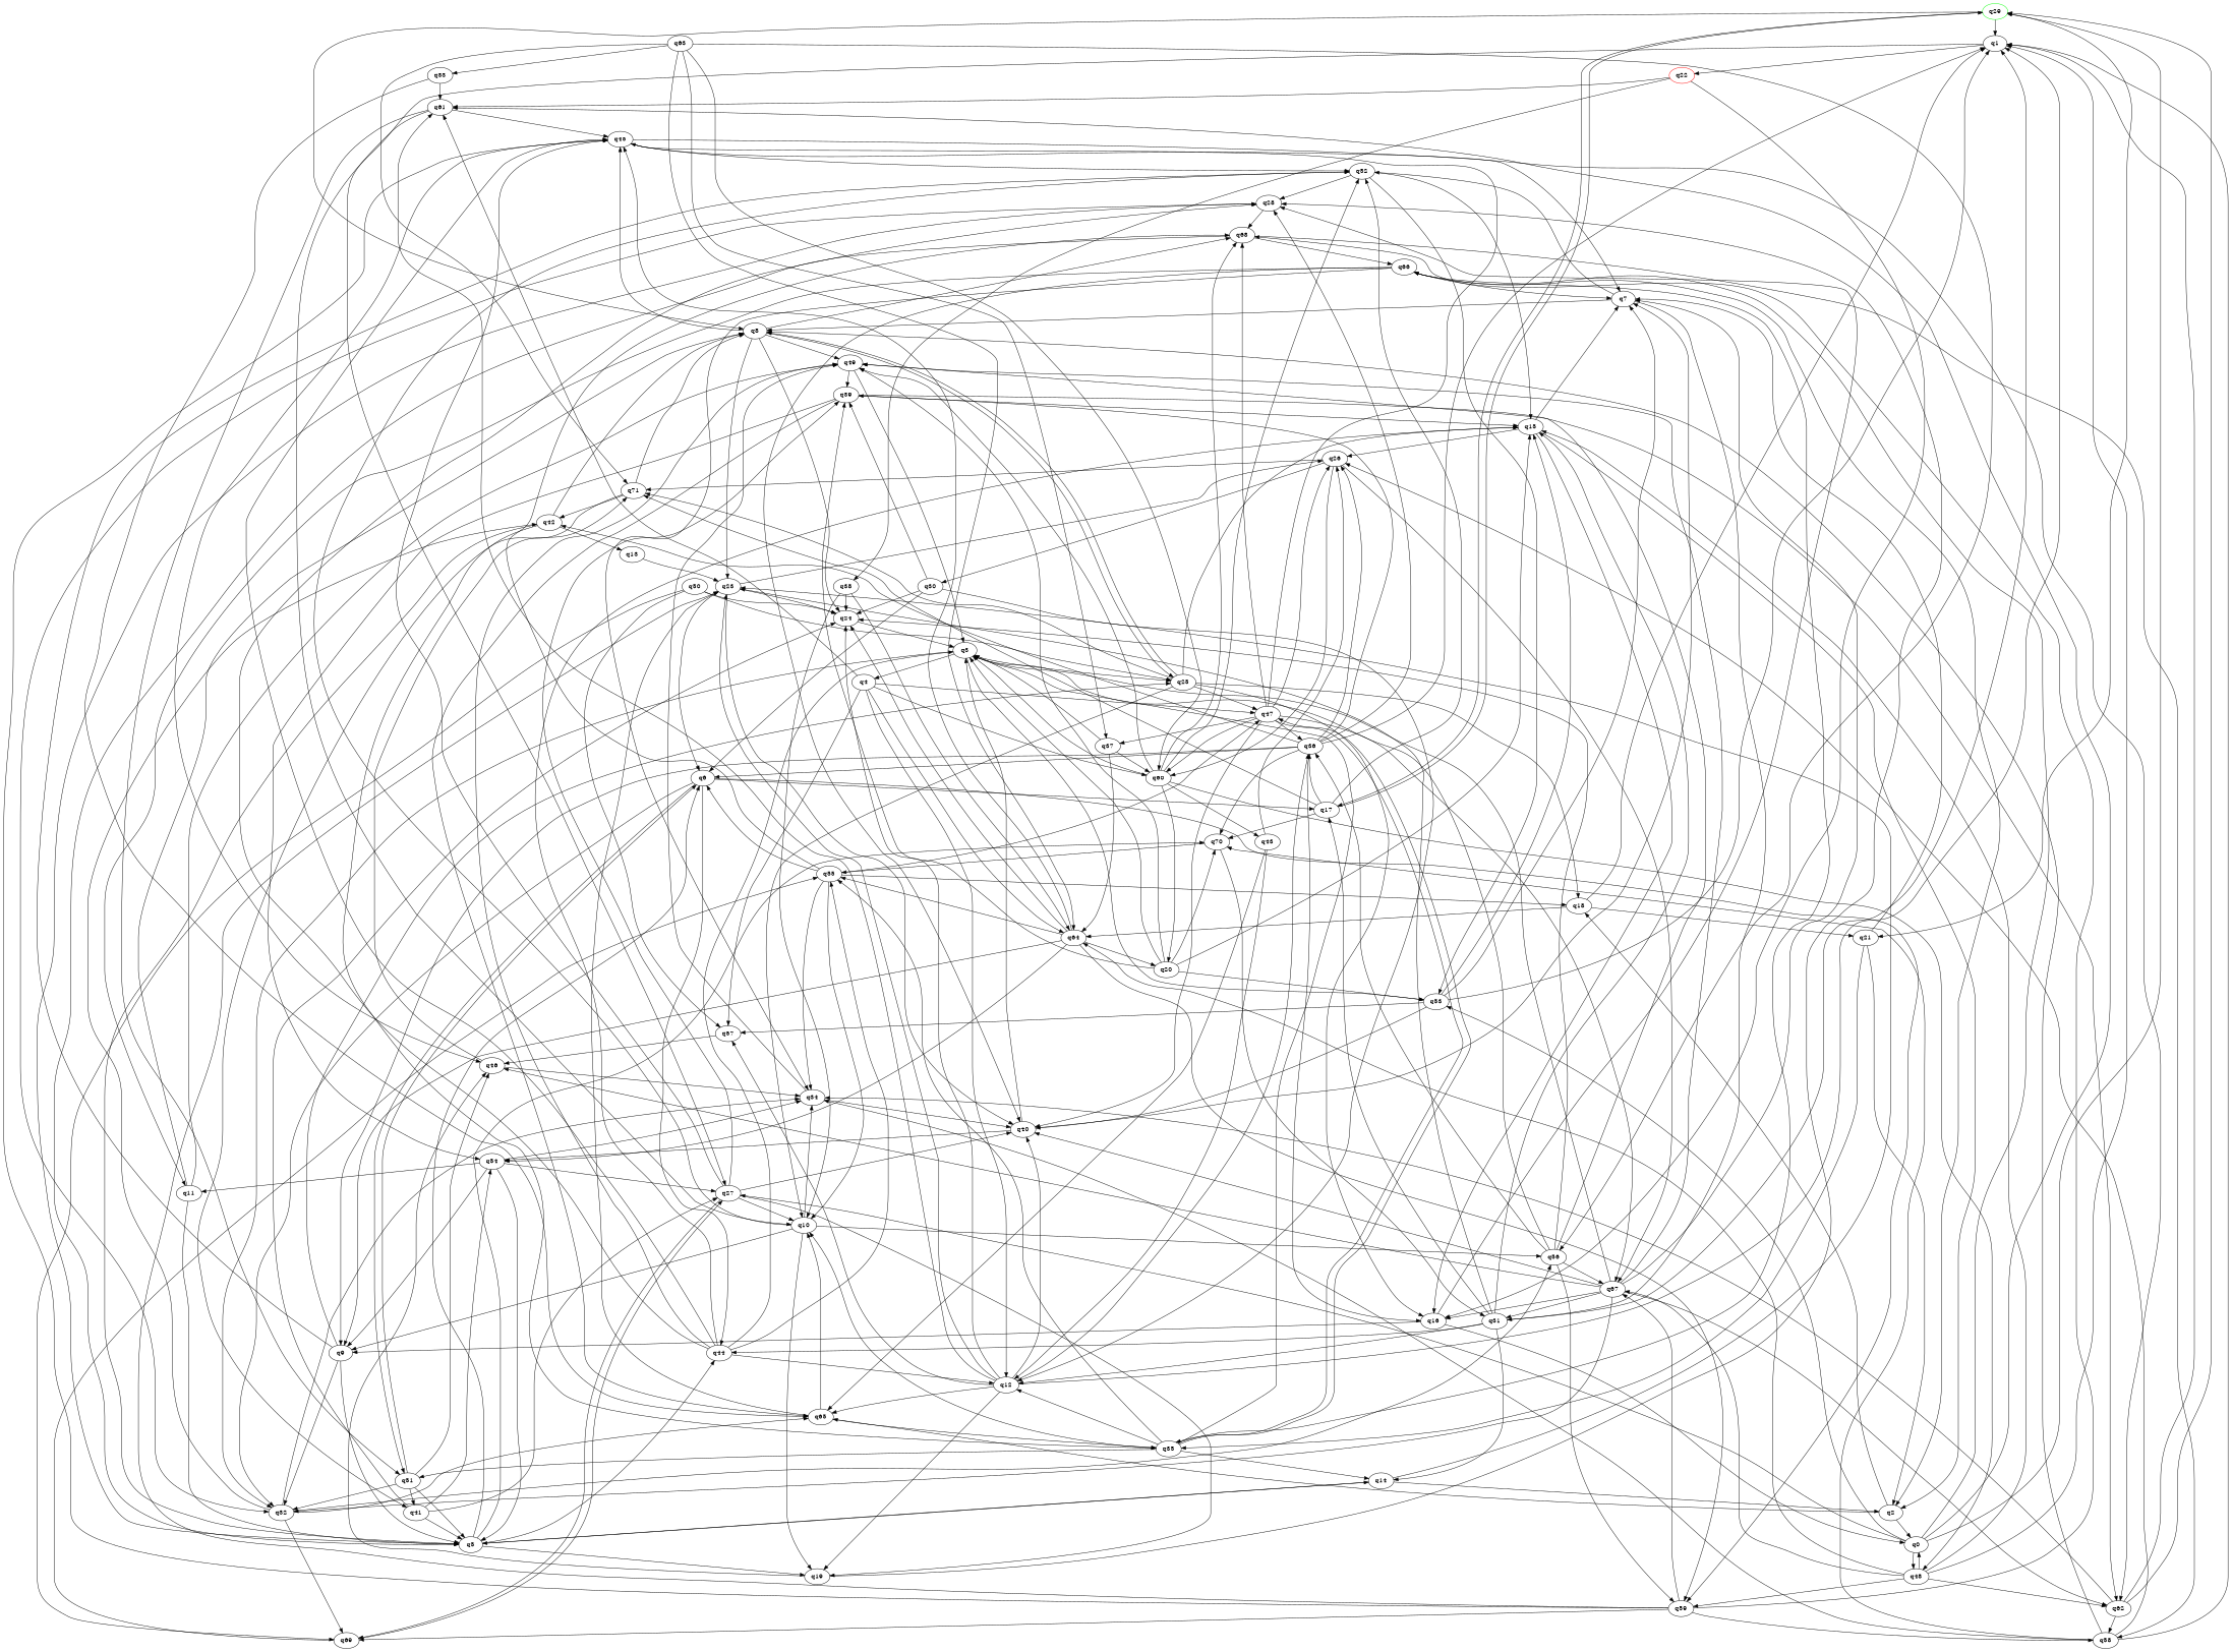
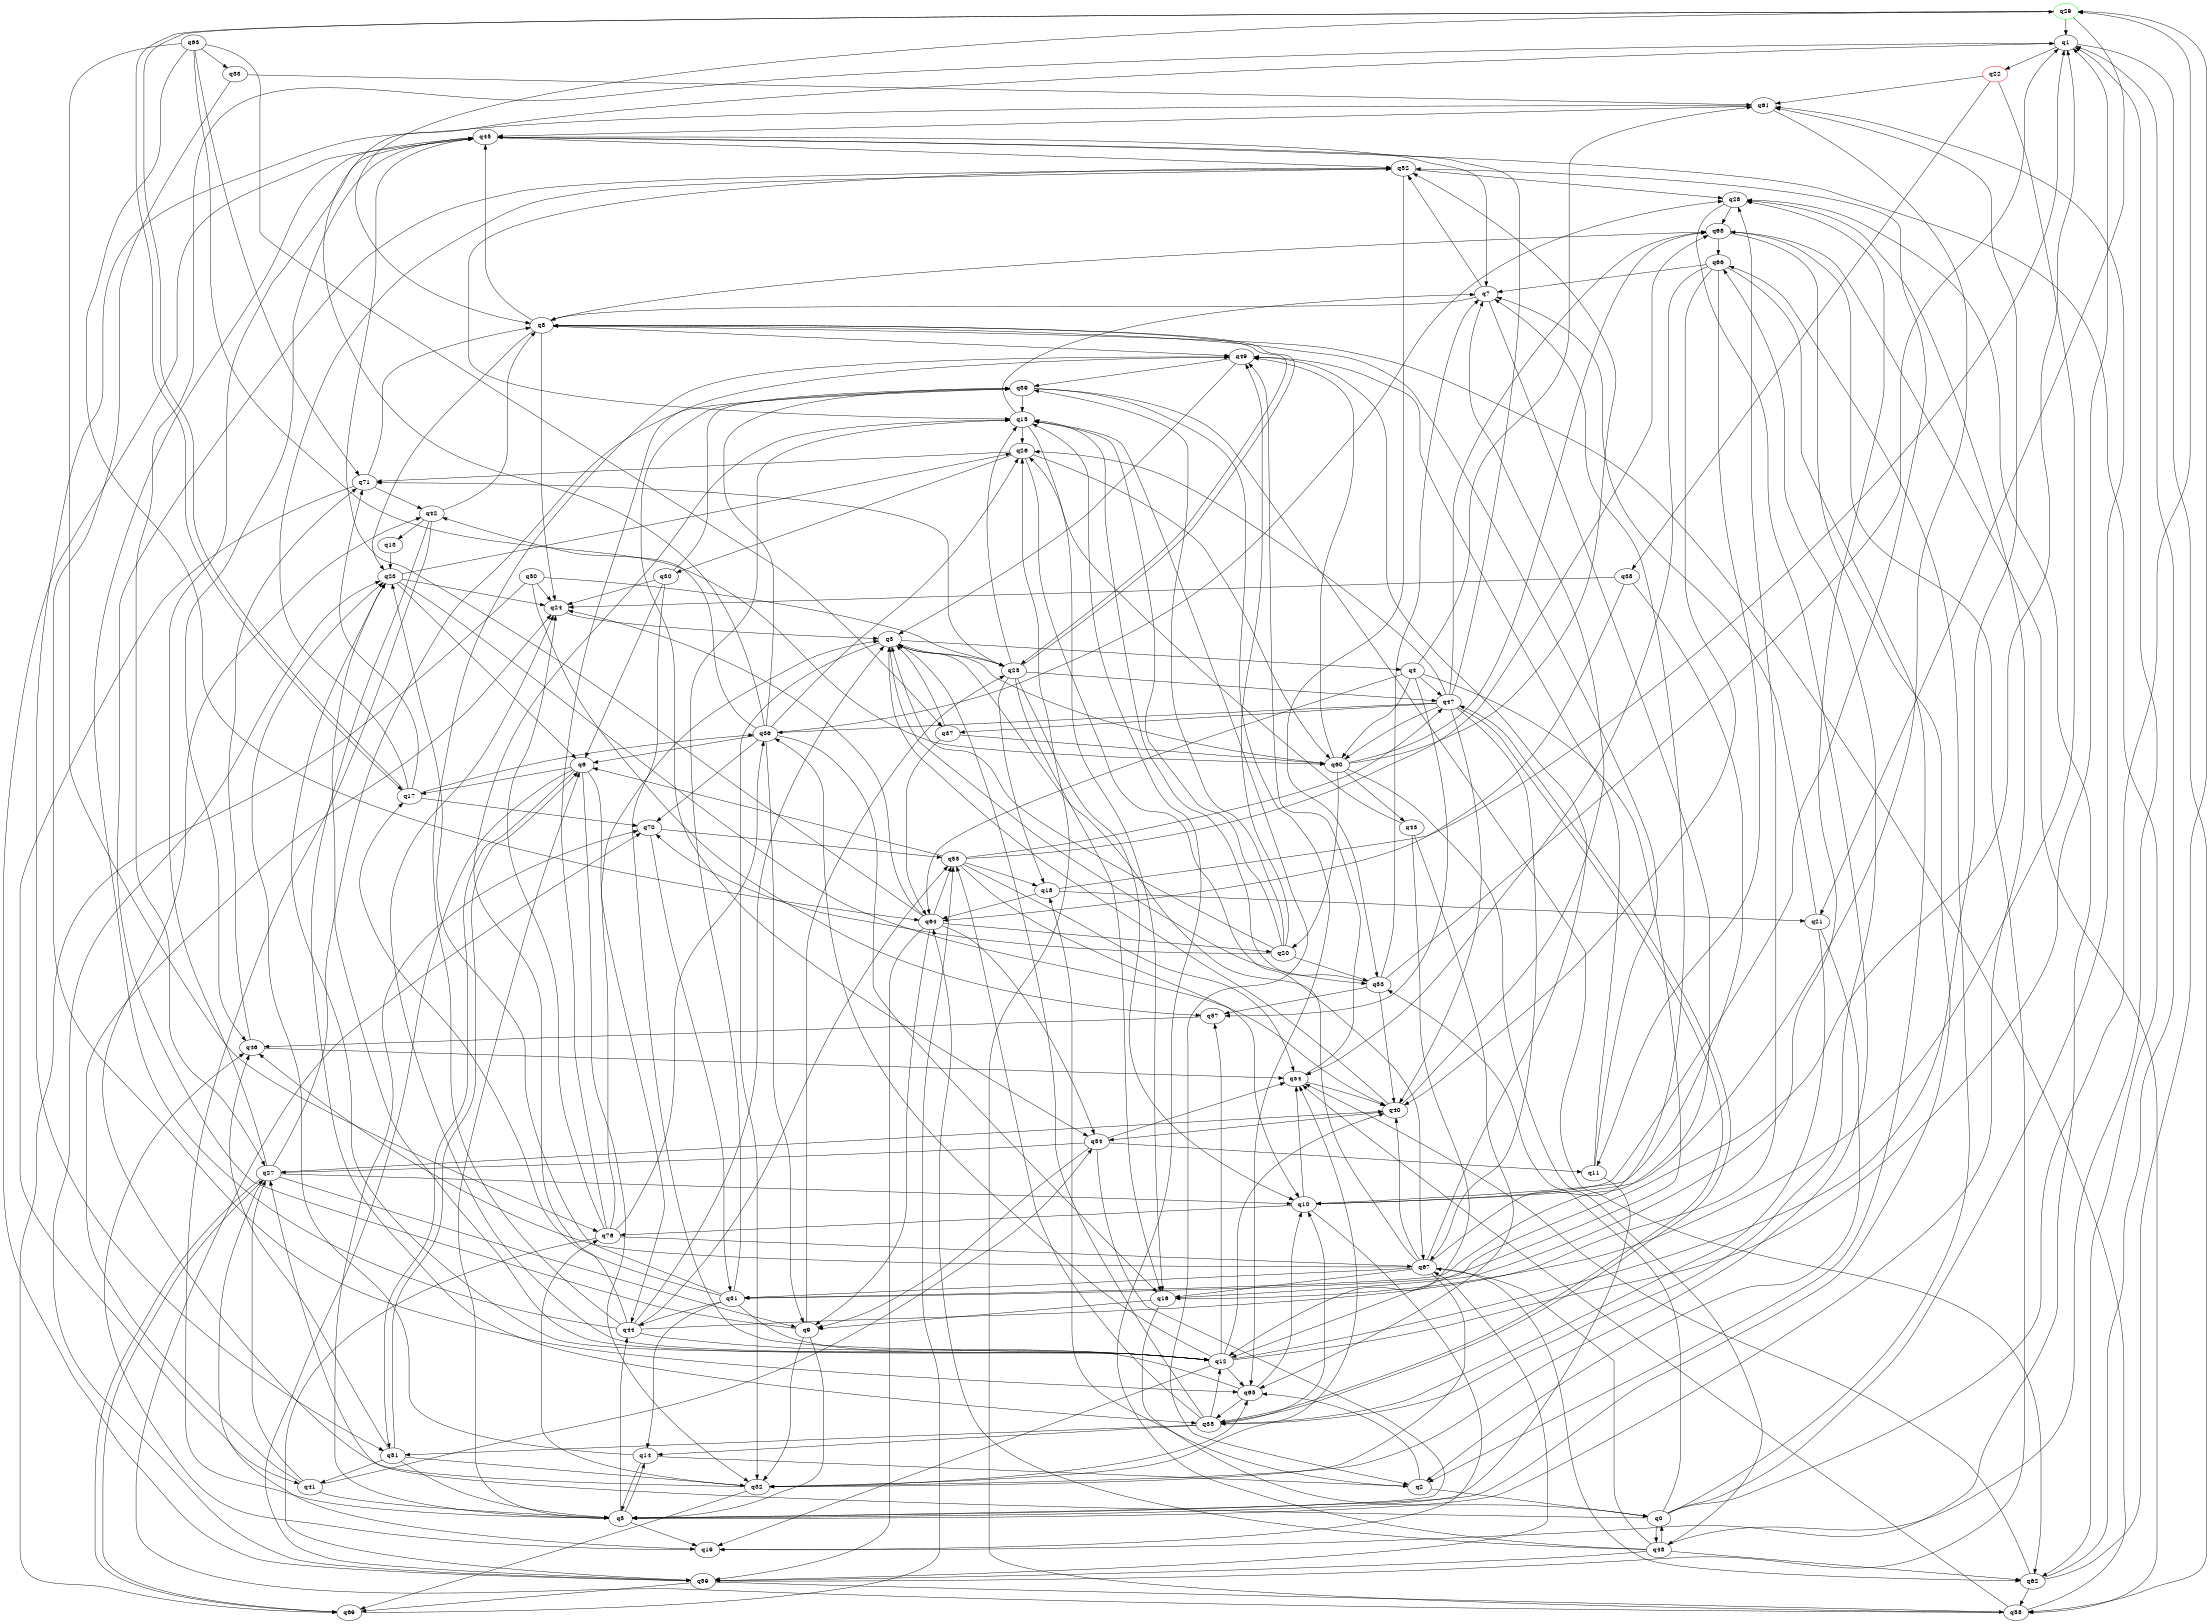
  digraph {
    q29 [color=green initial=1]
    q1
    q17
    q8
    q21
    q22 [color=red final=1]
    q27
    q71
    q36
    q52
    q70
    q45
    q23
    q25
    q24
    q68
    q49
    q7
    q2
    q35
    q61
    q16
    q38
    q10
    q51
    q0
    q9
    q28
    q64
    q48
    q53
    q66
    q19
    q40
    q39
    q69
    q59
    q15
    q67
    q62
    q57
    q34
    q11
    q46
-   q56
+   q56 [label=q76]
    q3
    q54
    q65
    q55
    q20
    q58
    q26
    q32
    q31
    q5
    q6
    q41
    q18
    q12
    q47
    q14
    q4
    q60
    q42
    q37
    q43
    q13
    q30
    q44
    q33
    q50
    q63
    q29 -> q1
    q29 -> q17
    q29 -> q8
    q29 -> q21
    q1 -> q22
    q1 -> q27
    q17 -> q29
    q17 -> q71
    q17 -> q36
    q17 -> q52
    q17 -> q70
    q8 -> q45
    q8 -> q23
    q8 -> q25
    q8 -> q24
    q8 -> q68
    q8 -> q49
    q21 -> q7
    q21 -> q2
    q21 -> q35
    q22 -> q61
    q22 -> q16
    q22 -> q38
    q27 -> q45
    q27 -> q10
    q27 -> q19
    q27 -> q40
    q27 -> q39
    q27 -> q69
    q71 -> q8
    q71 -> q41
    q71 -> q42
    q36 -> q1
    q36 -> q70
    q36 -> q16
    q36 -> q9
    q36 -> q28
    q36 -> q39
    q36 -> q26
    q36 -> q6
    q36 -> q42
    q52 -> q28
    q52 -> q53
    q52 -> q15
    q70 -> q55
    q70 -> q31
    q45 -> q52
    q45 -> q7
    q45 -> q62
    q45 -> q46
    q23 -> q24
    q23 -> q40
    q23 -> q26
    q23 -> q6
    q25 -> q8
    q25 -> q71
    q25 -> q16
    q25 -> q10
    q25 -> q15
    q25 -> q18
    q25 -> q47
    q24 -> q3
    q68 -> q66
    q68 -> q58
    q68 -> q5
    q49 -> q39
    q49 -> q3
    q7 -> q8
    q7 -> q52
    q7 -> q31
    q2 -> q0
    q2 -> q65
    q2 -> q18
    q35 -> q10
    q35 -> q51
    q35 -> q66
    q35 -> q3
    q35 -> q55
    q35 -> q12
    q35 -> q47
    q35 -> q14
    q61 -> q45
    q61 -> q10
    q61 -> q51
    q16 -> q0
    q16 -> q9
    q16 -> q28
    q38 -> q24
    q38 -> q10
    q38 -> q64
    q10 -> q52
-   q10 -> q9
+   q27 -> q9
    q10 -> q19
    q10 -> q34
    q10 -> q56
    q51 -> q46
    q51 -> q32
    q51 -> q5
    q51 -> q6
    q51 -> q41
    q0 -> q29
    q0 -> q27
    q0 -> q61
    q0 -> q48
    q0 -> q53
    q0 -> q66
    q9 -> q52
    q9 -> q25
    q9 -> q32
    q9 -> q5
    q28 -> q68
    q28 -> q32
    q64 -> q45
    q64 -> q24
    q64 -> q9
    q64 -> q59
    q64 -> q54
    q64 -> q55
    q64 -> q20
    q48 -> q1
    q48 -> q0
    q48 -> q64
    q48 -> q59
    q48 -> q15
    q48 -> q67
    q48 -> q62
    q53 -> q1
    q53 -> q7
    q53 -> q40
    q53 -> q15
    q53 -> q57
    q66 -> q7
    q66 -> q2
    q66 -> q40
    q66 -> q34
    q66 -> q11
    q19 -> q28
    q19 -> q46
    q40 -> q7
    q40 -> q3
    q40 -> q54
    q39 -> q15
    q39 -> q62
    q39 -> q54
    q39 -> q65
    q69 -> q27
    q69 -> q55
    q59 -> q45
    q59 -> q23
    q59 -> q68
    q59 -> q69
    q59 -> q67
    q59 -> q58
    q15 -> q7
    q15 -> q2
    q15 -> q16
    q15 -> q26
    q67 -> q49
    q67 -> q7
    q67 -> q16
    q67 -> q40
    q67 -> q62
    q67 -> q46
    q67 -> q3
    q67 -> q32
    q67 -> q31
    q62 -> q29
    q62 -> q1
    q62 -> q34
    q62 -> q58
    q57 -> q46
    q34 -> q49
    q34 -> q40
    q11 -> q8
    q11 -> q49
    q11 -> q5
    q46 -> q71
    q46 -> q34
    q56 -> q36
    q56 -> q24
    q56 -> q49
    q56 -> q59
    q56 -> q67
    q56 -> q3
    q3 -> q25
    q3 -> q53
    q3 -> q32
    q3 -> q4
    q54 -> q27
    q54 -> q9
    q54 -> q34
    q54 -> q11
    q54 -> q5
    q65 -> q23
    q65 -> q35
    q65 -> q10
    q55 -> q68
    q55 -> q10
    q55 -> q34
    q55 -> q6
    q55 -> q18
    q55 -> q47
    q20 -> q70
    q20 -> q49
    q20 -> q53
    q20 -> q39
    q20 -> q15
    q20 -> q3
-   q58 -> q1
+   q1 -> q58
    q58 -> q8
    q58 -> q70
    q58 -> q34
    q58 -> q26
    q26 -> q71
    q26 -> q67
    q26 -> q60
    q26 -> q30
    q32 -> q69
    q32 -> q34
    q32 -> q56
    q32 -> q65
    q32 -> q42
    q31 -> q1
    q31 -> q17
    q31 -> q23
    q31 -> q15
    q31 -> q12
    q31 -> q14
    q31 -> q44
    q5 -> q70
    q5 -> q28
    q5 -> q19
    q5 -> q6
    q5 -> q14
    q5 -> q44
    q6 -> q17
    q6 -> q51
    q6 -> q59
    q6 -> q32
    q6 -> q44
    q41 -> q27
    q41 -> q24
    q41 -> q54
    q41 -> q5
    q18 -> q1
    q18 -> q21
    q18 -> q64
    q12 -> q1
    q12 -> q36
    q12 -> q23
    q12 -> q24
    q12 -> q61
    q12 -> q19
    q12 -> q40
    q12 -> q57
    q12 -> q65
    q47 -> q36
    q47 -> q45
    q47 -> q68
    q47 -> q35
    q47 -> q40
    q47 -> q67
    q47 -> q26
    q47 -> q60
    q47 -> q37
    q14 -> q23
    q14 -> q2
    q14 -> q5
    q4 -> q61
    q4 -> q64
    q4 -> q57
    q4 -> q12
    q4 -> q47
    q4 -> q60
    q60 -> q52
    q60 -> q68
    q60 -> q49
    q60 -> q48
    q60 -> q3
    q60 -> q20
    q60 -> q43
    q42 -> q8
    q42 -> q35
    q42 -> q5
    q42 -> q13
    q37 -> q64
    q37 -> q3
    q37 -> q60
    q43 -> q65
    q43 -> q26
    q43 -> q12
    q13 -> q23
    q30 -> q24
    q30 -> q39
    q30 -> q6
    q30 -> q12
    q44 -> q45
    q44 -> q49
    q44 -> q28
    q44 -> q15
    q44 -> q3
    q44 -> q55
    q44 -> q12
    q33 -> q61
    q33 -> q65
    q50 -> q25
    q50 -> q24
    q50 -> q69
    q50 -> q57
    q63 -> q71
    q63 -> q64
    q63 -> q56
    q63 -> q60
    q63 -> q37
    q63 -> q33
  }
